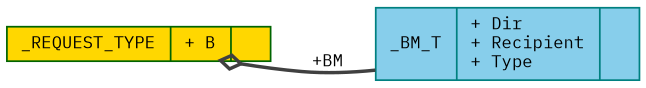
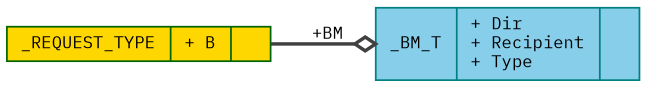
  digraph {
    rankdir=LR
    fontname="IBM Plex Mono"
    node [fontname="IBM Plex Mono" fontsize=10 shape=record style=filled]
    n1 [color=darkgreen fillcolor=gold fontcolor=black height=0.2 label="{_REQUEST_TYPE\n|+ B\l|}" width=0.4]
    n2 [color=teal fillcolor=skyblue height=0.2 label="{_BM_T\n|+ Dir\l+ Recipient\l+ Type\l|}" width=0.4]
-   n2 -> n1 [arrowhead=odiamond color=grey25 fontname="IBM Plex Mono" fontsize=10 label=" +BM" labelfontname=FreeSans labelfontsize=10 style=bold]
+   n1 -> n2 [arrowhead=odiamond color=grey25 fontname="IBM Plex Mono" fontsize=10 label=" +BM" labelfontname=FreeSans labelfontsize=10 style=bold]
  }
